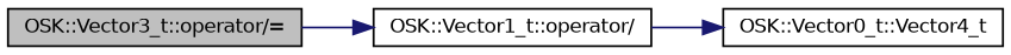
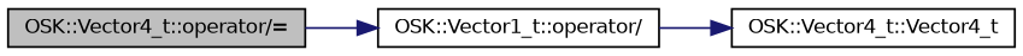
  digraph {
    rankdir=LR
    node [color=black fillcolor=white fontname=Helvetica fontsize=10 shape=record style=filled]
    edge [color=midnightblue fontname=Helvetica fontsize=10 labelfontname=Helvetica labelfontsize=10 style=solid]
-   n1 [fillcolor=grey75 fontcolor=black height=0.2 label="OSK::Vector3_t::operator/=" width=0.4]
+   n1 [fillcolor=grey75 fontcolor=black height=0.2 label="OSK::Vector4_t::operator/=" width=0.4]
    n2 [height=0.2 label="OSK::Vector1_t::operator/" width=0.4]
-   n3 [height=0.2 label="OSK::Vector0_t::Vector4_t" width=0.4]
+   n3 [height=0.2 label="OSK::Vector4_t::Vector4_t" width=0.4]
    n1 -> n2
    n2 -> n3
  }
